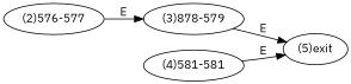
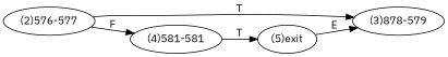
  digraph {
    fontname="IBM Plex Sans"
    rankdir=LR
    node [fontname="IBM Plex Sans"]
    edge [fontname="IBM Plex Sans"]
    n1 [label="(2)576-577"]
    n2 [label="(3)878-579"]
    n3 [label="(4)581-581"]
    n4 [label="(5)exit"]
-   n1 -> n2 [label=E]
-   n2 -> n4 [label=E]
-   n3 -> n4 [label=E]
+   n1 -> n2 [label=T]
+   n1 -> n3 [label=F]
+   n4 -> n2 [label=E]
+   n3 -> n4 [label=T]
  }
